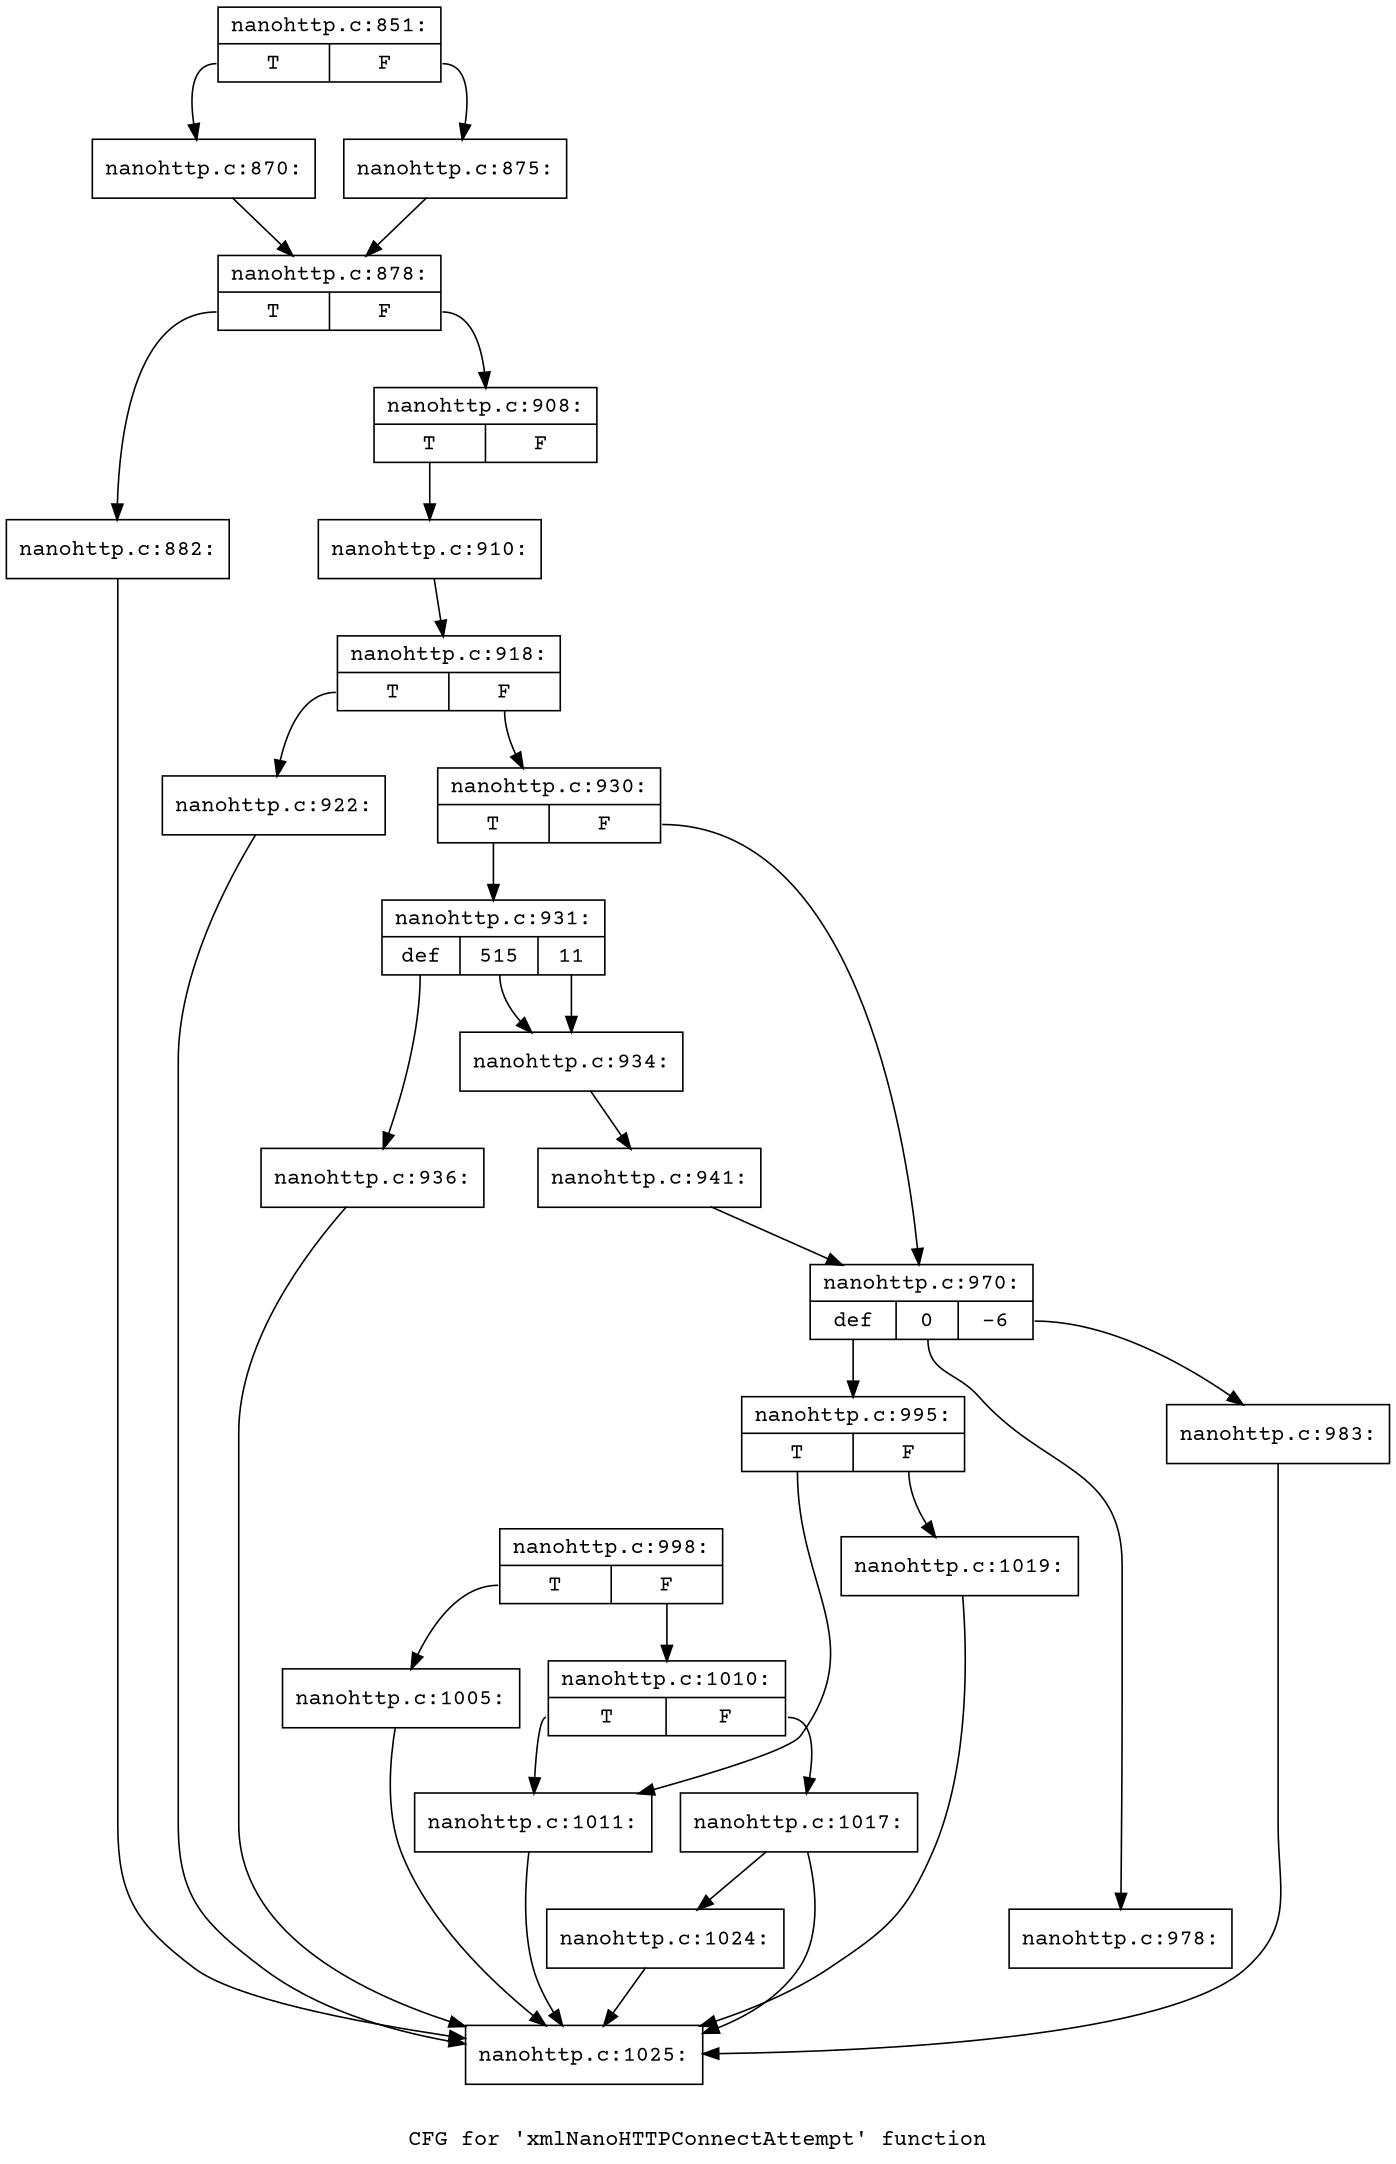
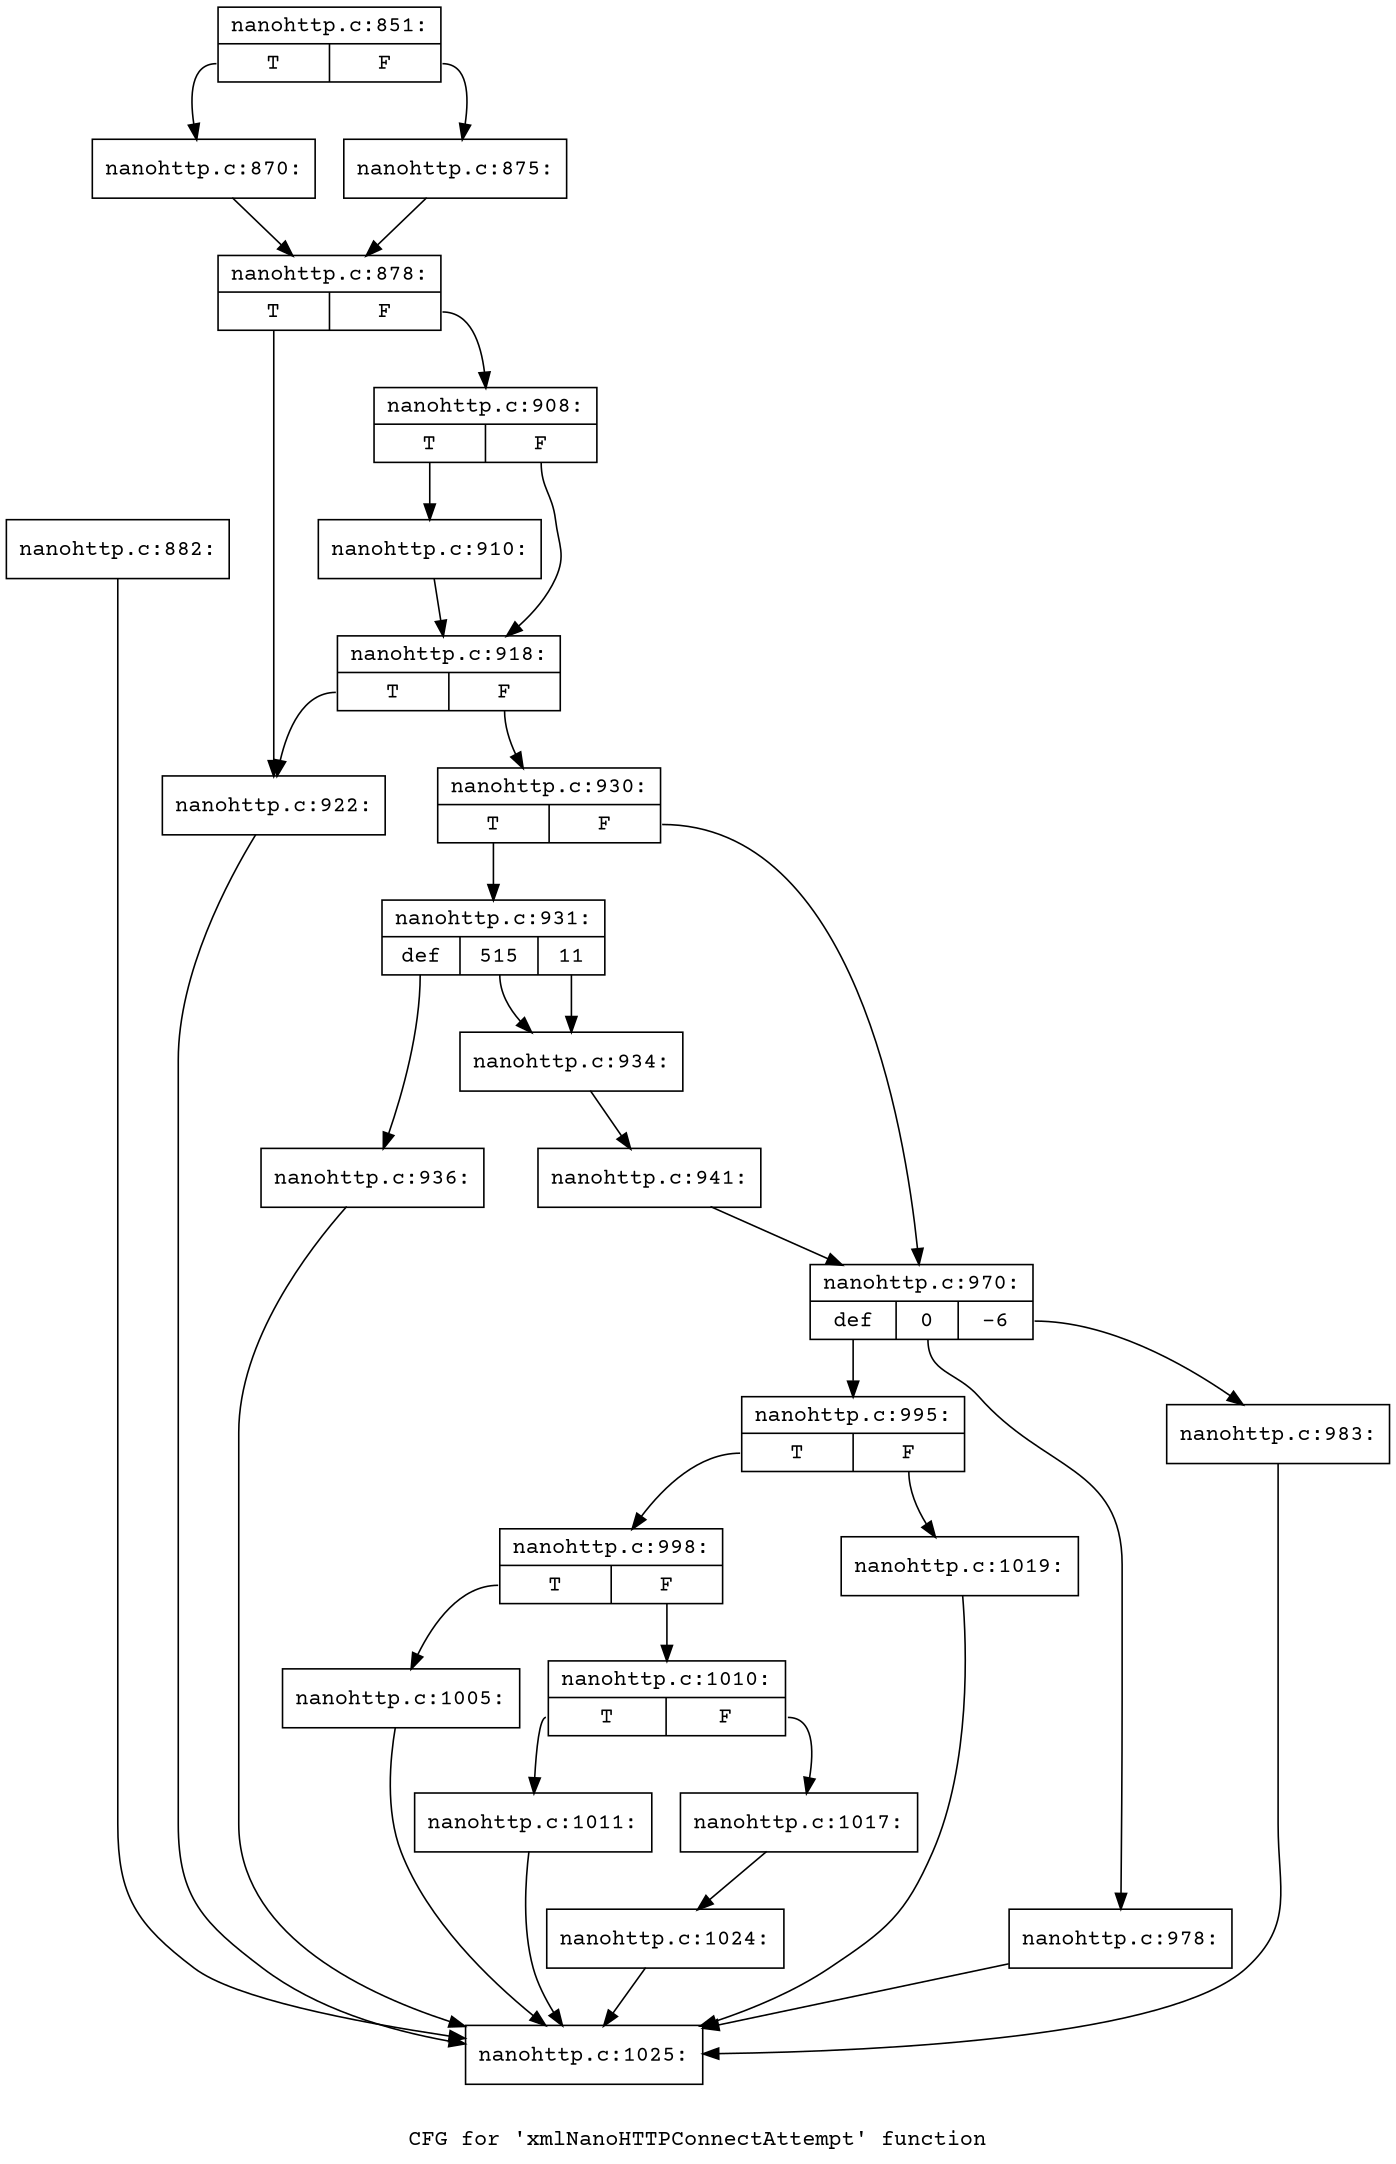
  digraph {
    fontname="Courier Prime"
    label="CFG for 'xmlNanoHTTPConnectAttempt' function"
    node [fontname="Courier Prime" shape=record]
    edge [fontname="Courier Prime"]
    n1 [label="{nanohttp.c:851:|{<s0>T|<s1>F}}"]
    n2 [label="{nanohttp.c:870:}"]
    n3 [label="{nanohttp.c:875:}"]
    n4 [label="{nanohttp.c:878:|{<s0>T|<s1>F}}"]
    n5 [label="{nanohttp.c:882:}"]
    n6 [label="{nanohttp.c:908:|{<s0>T|<s1>F}}"]
    n7 [label="{nanohttp.c:1025:}"]
    n8 [label="{nanohttp.c:910:}"]
    n9 [label="{nanohttp.c:918:|{<s0>T|<s1>F}}"]
    n10 [label="{nanohttp.c:922:}"]
    n11 [label="{nanohttp.c:930:|{<s0>T|<s1>F}}"]
    n12 [label="{nanohttp.c:931:|{<s0>def|<s1>515|<s2>11}}"]
    n13 [label="{nanohttp.c:970:|{<s0>def|<s1>0|<s2>-6}}"]
    n14 [label="{nanohttp.c:936:}"]
    n15 [label="{nanohttp.c:934:}"]
    n16 [label="{nanohttp.c:995:|{<s0>T|<s1>F}}"]
    n17 [label="{nanohttp.c:978:}"]
    n18 [label="{nanohttp.c:983:}"]
    n19 [label="{nanohttp.c:941:}"]
    n20 [label="{nanohttp.c:998:|{<s0>T|<s1>F}}"]
    n21 [label="{nanohttp.c:1019:}"]
    n22 [label="{nanohttp.c:1005:}"]
    n23 [label="{nanohttp.c:1010:|{<s0>T|<s1>F}}"]
    n24 [label="{nanohttp.c:1011:}"]
    n25 [label="{nanohttp.c:1017:}"]
    n26 [label="{nanohttp.c:1024:}"]
    n1 -> n2 [tailport=s0]
    n1 -> n3 [tailport=s1]
    n2 -> n4
    n3 -> n4
-   n4 -> n5 [tailport=s0]
+   n4 -> n10 [tailport=s0]
    n4 -> n6 [tailport=s1]
    n5 -> n7
    n6 -> n8 [tailport=s0]
+   n6 -> n9 [tailport=s1]
    n8 -> n9
    n9 -> n10 [tailport=s0]
    n9 -> n11 [tailport=s1]
    n10 -> n7
    n11 -> n12 [tailport=s0]
    n11 -> n13 [tailport=s1]
    n12 -> n14 [tailport=s0]
    n12 -> n15 [tailport=s1]
    n12 -> n15 [tailport=s2]
    n13 -> n16 [tailport=s0]
    n13 -> n17 [tailport=s1]
    n13 -> n18 [tailport=s2]
    n14 -> n7
    n15 -> n19
-   n16 -> n24 [tailport=s0]
+   n16 -> n20 [tailport=s0]
    n16 -> n21 [tailport=s1]
-   n25 -> n7
+   n17 -> n7
    n18 -> n7
    n19 -> n13
    n20 -> n22 [tailport=s0]
    n20 -> n23 [tailport=s1]
    n21 -> n7
    n22 -> n7
    n23 -> n24 [tailport=s0]
    n23 -> n25 [tailport=s1]
    n24 -> n7
    n25 -> n26
    n26 -> n7
  }
